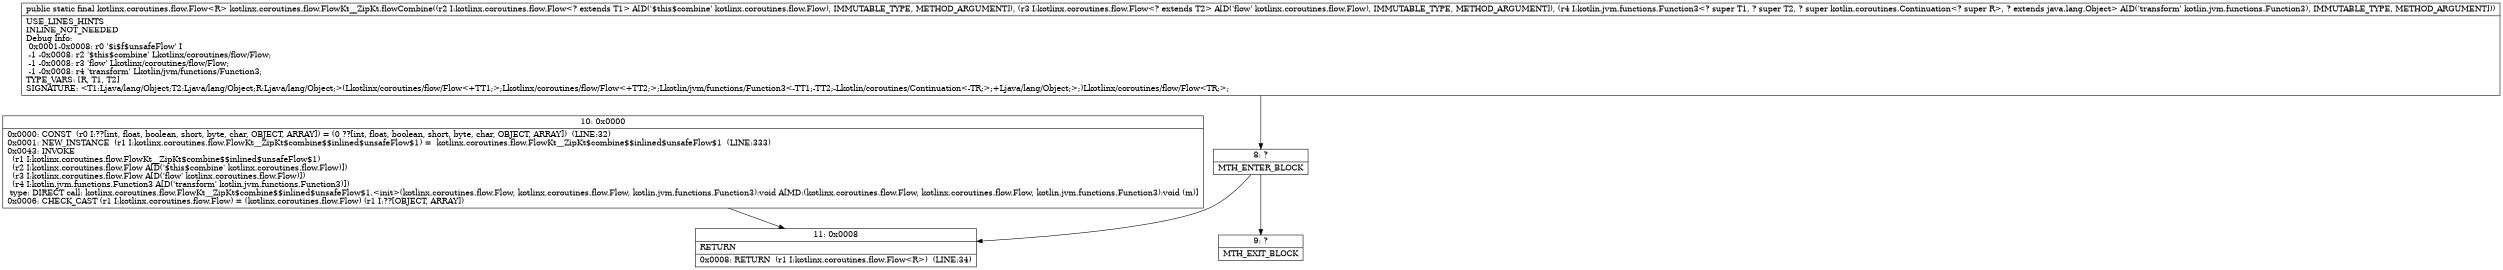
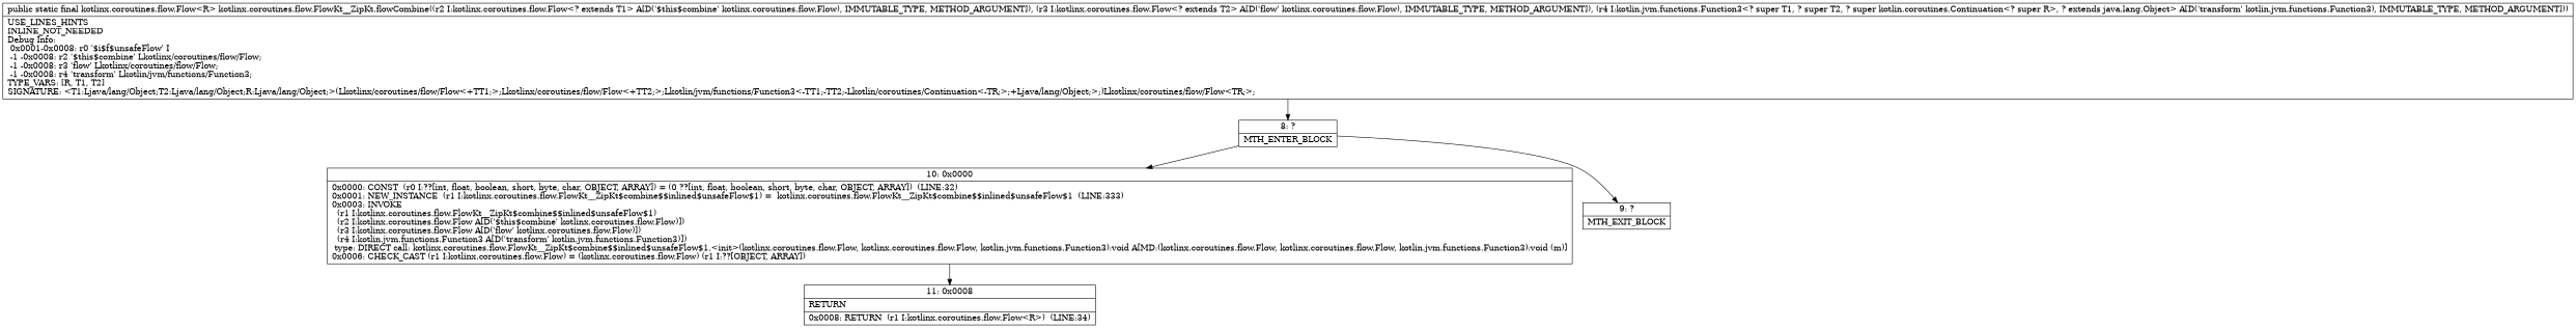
  digraph {
    node [shape=record]
    n1 [label="{8\:\ ?|MTH_ENTER_BLOCK\l}"]
-   n2 [label="{10\:\ 0x0000|0x0000: CONST  (r0 I:??[int, float, boolean, short, byte, char, OBJECT, ARRAY]) = (0 ??[int, float, boolean, short, byte, char, OBJECT, ARRAY])  (LINE:32)\l0x0001: NEW_INSTANCE  (r1 I:kotlinx.coroutines.flow.FlowKt__ZipKt$combine$$inlined$unsafeFlow$1) =  kotlinx.coroutines.flow.FlowKt__ZipKt$combine$$inlined$unsafeFlow$1  (LINE:333)\l0x0043: INVOKE  \l  (r1 I:kotlinx.coroutines.flow.FlowKt__ZipKt$combine$$inlined$unsafeFlow$1)\l  (r2 I:kotlinx.coroutines.flow.Flow A[D('$this$combine' kotlinx.coroutines.flow.Flow)])\l  (r3 I:kotlinx.coroutines.flow.Flow A[D('flow' kotlinx.coroutines.flow.Flow)])\l  (r4 I:kotlin.jvm.functions.Function3 A[D('transform' kotlin.jvm.functions.Function3)])\l type: DIRECT call: kotlinx.coroutines.flow.FlowKt__ZipKt$combine$$inlined$unsafeFlow$1.\<init\>(kotlinx.coroutines.flow.Flow, kotlinx.coroutines.flow.Flow, kotlin.jvm.functions.Function3):void A[MD:(kotlinx.coroutines.flow.Flow, kotlinx.coroutines.flow.Flow, kotlin.jvm.functions.Function3):void (m)]\l0x0006: CHECK_CAST (r1 I:kotlinx.coroutines.flow.Flow) = (kotlinx.coroutines.flow.Flow) (r1 I:??[OBJECT, ARRAY]) \l}"]
+   n2 [label="{10\:\ 0x0000|0x0000: CONST  (r0 I:??[int, float, boolean, short, byte, char, OBJECT, ARRAY]) = (0 ??[int, float, boolean, short, byte, char, OBJECT, ARRAY])  (LINE:32)\l0x0001: NEW_INSTANCE  (r1 I:kotlinx.coroutines.flow.FlowKt__ZipKt$combine$$inlined$unsafeFlow$1) =  kotlinx.coroutines.flow.FlowKt__ZipKt$combine$$inlined$unsafeFlow$1  (LINE:333)\l0x0003: INVOKE  \l  (r1 I:kotlinx.coroutines.flow.FlowKt__ZipKt$combine$$inlined$unsafeFlow$1)\l  (r2 I:kotlinx.coroutines.flow.Flow A[D('$this$combine' kotlinx.coroutines.flow.Flow)])\l  (r3 I:kotlinx.coroutines.flow.Flow A[D('flow' kotlinx.coroutines.flow.Flow)])\l  (r4 I:kotlin.jvm.functions.Function3 A[D('transform' kotlin.jvm.functions.Function3)])\l type: DIRECT call: kotlinx.coroutines.flow.FlowKt__ZipKt$combine$$inlined$unsafeFlow$1.\<init\>(kotlinx.coroutines.flow.Flow, kotlinx.coroutines.flow.Flow, kotlin.jvm.functions.Function3):void A[MD:(kotlinx.coroutines.flow.Flow, kotlinx.coroutines.flow.Flow, kotlin.jvm.functions.Function3):void (m)]\l0x0006: CHECK_CAST (r1 I:kotlinx.coroutines.flow.Flow) = (kotlinx.coroutines.flow.Flow) (r1 I:??[OBJECT, ARRAY]) \l}"]
    n3 [label="{9\:\ ?|MTH_EXIT_BLOCK\l}"]
    n4 [label="{11\:\ 0x0008|RETURN\l|0x0008: RETURN  (r1 I:kotlinx.coroutines.flow.Flow\<R\>)  (LINE:34)\l}"]
    n5 [label="{public static final kotlinx.coroutines.flow.Flow\<R\> kotlinx.coroutines.flow.FlowKt__ZipKt.flowCombine((r2 I:kotlinx.coroutines.flow.Flow\<? extends T1\> A[D('$this$combine' kotlinx.coroutines.flow.Flow), IMMUTABLE_TYPE, METHOD_ARGUMENT]), (r3 I:kotlinx.coroutines.flow.Flow\<? extends T2\> A[D('flow' kotlinx.coroutines.flow.Flow), IMMUTABLE_TYPE, METHOD_ARGUMENT]), (r4 I:kotlin.jvm.functions.Function3\<? super T1, ? super T2, ? super kotlin.coroutines.Continuation\<? super R\>, ? extends java.lang.Object\> A[D('transform' kotlin.jvm.functions.Function3), IMMUTABLE_TYPE, METHOD_ARGUMENT]))  | USE_LINES_HINTS\lINLINE_NOT_NEEDED\lDebug Info:\l  0x0001\-0x0008: r0 '$i$f$unsafeFlow' I\l  \-1 \-0x0008: r2 '$this$combine' Lkotlinx\/coroutines\/flow\/Flow;\l  \-1 \-0x0008: r3 'flow' Lkotlinx\/coroutines\/flow\/Flow;\l  \-1 \-0x0008: r4 'transform' Lkotlin\/jvm\/functions\/Function3;\lTYPE_VARS: [R, T1, T2]\lSIGNATURE: \<T1:Ljava\/lang\/Object;T2:Ljava\/lang\/Object;R:Ljava\/lang\/Object;\>(Lkotlinx\/coroutines\/flow\/Flow\<+TT1;\>;Lkotlinx\/coroutines\/flow\/Flow\<+TT2;\>;Lkotlin\/jvm\/functions\/Function3\<\-TT1;\-TT2;\-Lkotlin\/coroutines\/Continuation\<\-TR;\>;+Ljava\/lang\/Object;\>;)Lkotlinx\/coroutines\/flow\/Flow\<TR;\>;\l}"]
-   n1 -> n4
+   n1 -> n2
    n1 -> n3
    n2 -> n4
    n5 -> n1
  }
